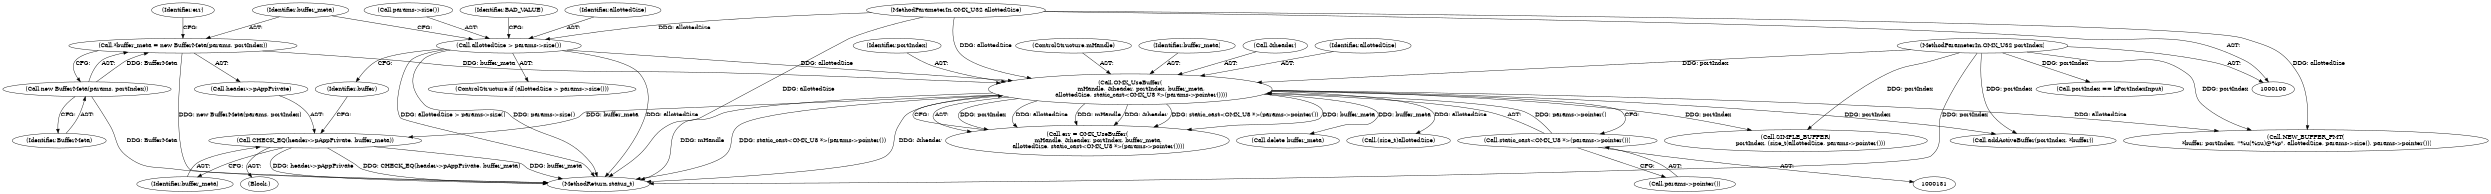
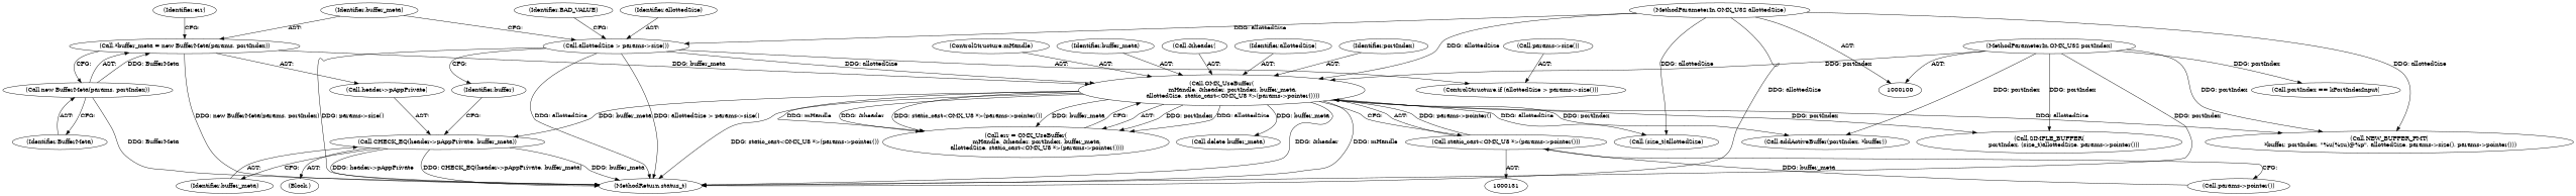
  digraph {
    n1 [label="(Call,CHECK_EQ(header->pAppPrivate, buffer_meta))"]
    n2 [label="(Block,)"]
    n3 [label="(MethodReturn,status_t)"]
    n4 [label="(Identifier,buffer_meta)"]
    n5 [label="(Call,OMX_UseBuffer(\n            mHandle, &header, portIndex, buffer_meta,\n            allottedSize, static_cast<OMX_U8 *>(params->pointer())))"]
    n6 [label="(Call,static_cast<OMX_U8 *>(params->pointer()))"]
    n7 [label="(Call,(size_t)allottedSize)"]
    n8 [label="(Call,SIMPLE_BUFFER(\n                portIndex, (size_t)allottedSize, params->pointer()))"]
    n9 [label="(Call,NEW_BUFFER_FMT(\n *buffer, portIndex, \"%u(%zu)@%p\", allottedSize, params->size(), params->pointer()))"]
    n10 [label="(Call,err = OMX_UseBuffer(\n            mHandle, &header, portIndex, buffer_meta,\n            allottedSize, static_cast<OMX_U8 *>(params->pointer())))"]
    n11 [label="(Call,delete buffer_meta)"]
    n12 [label="(Call,addActiveBuffer(portIndex, *buffer))"]
    n13 [label="(Call,params->pointer())"]
    1000131
    n15 [label="(MethodParameterIn,OMX_U32 portIndex)"]
    n16 [label="(Call,portIndex == kPortIndexInput)"]
    1000100
    n18 [label="(Call,*buffer_meta = new BufferMeta(params, portIndex))"]
    n19 [label="(Call,new BufferMeta(params, portIndex))"]
    n20 [label="(Call,header->pAppPrivate)"]
    n21 [label="(Identifier,BufferMeta)"]
    n22 [label="(Call,allottedSize > params->size())"]
    n23 [label="(ControlStructure,if (allottedSize > params->size()))"]
    n24 [label="(Identifier,buffer)"]
    n25 [label="(Call,params->size())"]
    n26 [label="(MethodParameterIn,OMX_U32 allottedSize)"]
    n27 [label="(Identifier,buffer_meta)"]
    n28 [label="(ControlStructure,mHandle)"]
    n29 [label="(Identifier,buffer_meta)"]
    n30 [label="(Call,&header)"]
    n31 [label="(Identifier,allottedSize)"]
    n32 [label="(Identifier,portIndex)"]
    n33 [label="(Identifier,BAD_VALUE)"]
    n34 [label="(Identifier,allottedSize)"]
    n35 [label="(Identifier,err)"]
    n1 -> n2 [label="AST: "]
    n1 -> n3 [label="DDG: header->pAppPrivate"]
    n1 -> n3 [label="DDG: CHECK_EQ(header->pAppPrivate, buffer_meta)"]
    n1 -> n3 [label="DDG: buffer_meta"]
    n1 -> n4 [label="CFG: "]
    n4 -> n1 [label="AST: "]
    n5 -> n1 [label="DDG: buffer_meta"]
    n5 -> n3 [label="DDG: mHandle"]
    n5 -> n3 [label="DDG: static_cast<OMX_U8 *>(params->pointer())"]
    n5 -> n3 [label="DDG: &header"]
    n5 -> n6 [label="CFG: "]
    n5 -> n7 [label="DDG: allottedSize"]
    n5 -> n8 [label="DDG: portIndex"]
    n5 -> n9 [label="DDG: allottedSize"]
    n5 -> n10 [label="AST: "]
    n5 -> n10 [label="DDG: portIndex"]
    n5 -> n10 [label="DDG: allottedSize"]
    n5 -> n10 [label="DDG: mHandle"]
    n5 -> n10 [label="DDG: &header"]
    n5 -> n10 [label="DDG: static_cast<OMX_U8 *>(params->pointer())"]
    n5 -> n10 [label="DDG: buffer_meta"]
    n5 -> n11 [label="DDG: buffer_meta"]
    n5 -> n12 [label="DDG: portIndex"]
    n6 -> n5 [label="AST: "]
    n6 -> n5 [label="DDG: params->pointer()"]
    n6 -> n13 [label="CFG: "]
    n6 -> 1000131 [label="AST: "]
    n10 -> n5 [label="CFG: "]
-   n13 -> n6 [label="AST: "]
+   n13 -> n6 [label="DDG: buffer_meta"]
    n15 -> n3 [label="DDG: portIndex"]
    n15 -> n5 [label="DDG: portIndex"]
    n15 -> n8 [label="DDG: portIndex"]
    n15 -> n9 [label="DDG: portIndex"]
    n15 -> n12 [label="DDG: portIndex"]
    n15 -> n16 [label="DDG: portIndex"]
    n15 -> 1000100 [label="AST: "]
    n18 -> n3 [label="DDG: new BufferMeta(params, portIndex)"]
    n18 -> n5 [label="DDG: buffer_meta"]
    n18 -> n19 [label="CFG: "]
    n18 -> n20 [label="AST: "]
    n19 -> n3 [label="DDG: BufferMeta"]
    n19 -> n18 [label="AST: "]
    n19 -> n18 [label="DDG: BufferMeta"]
    n19 -> n21 [label="CFG: "]
    n20 -> n1 [label="AST: "]
    n21 -> n19 [label="AST: "]
    n22 -> n3 [label="DDG: allottedSize > params->size()"]
    n22 -> n3 [label="DDG: params->size()"]
    n22 -> n3 [label="DDG: allottedSize"]
    n22 -> n5 [label="DDG: allottedSize"]
    n22 -> n23 [label="AST: "]
    n22 -> n24 [label="CFG: "]
    n24 -> n1 [label="CFG: "]
-   n25 -> n22 [label="AST: "]
+   n25 -> n23 [label="AST: "]
    n26 -> n3 [label="DDG: allottedSize"]
    n26 -> n5 [label="DDG: allottedSize"]
+   n26 -> n7 [label="DDG: allottedSize"]
    n26 -> n9 [label="DDG: allottedSize"]
    n26 -> 1000100 [label="AST: "]
    n26 -> n22 [label="DDG: allottedSize"]
    n27 -> n18 [label="AST: "]
    n27 -> n22 [label="CFG: "]
    n28 -> n5 [label="AST: "]
    n29 -> n5 [label="AST: "]
    n30 -> n5 [label="AST: "]
    n31 -> n5 [label="AST: "]
    n32 -> n5 [label="AST: "]
    n33 -> n22 [label="CFG: "]
    n34 -> n22 [label="AST: "]
    n35 -> n18 [label="CFG: "]
  }
